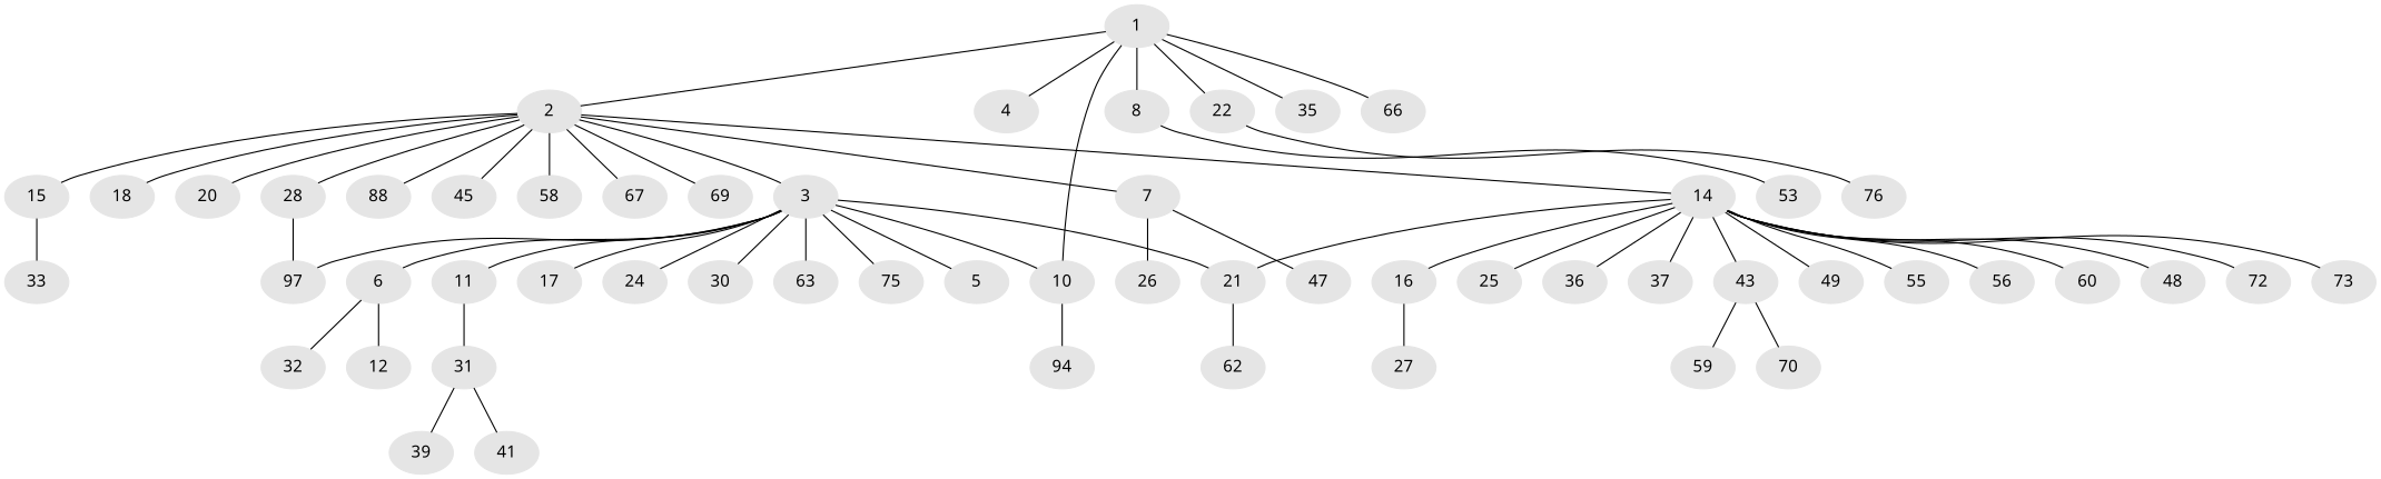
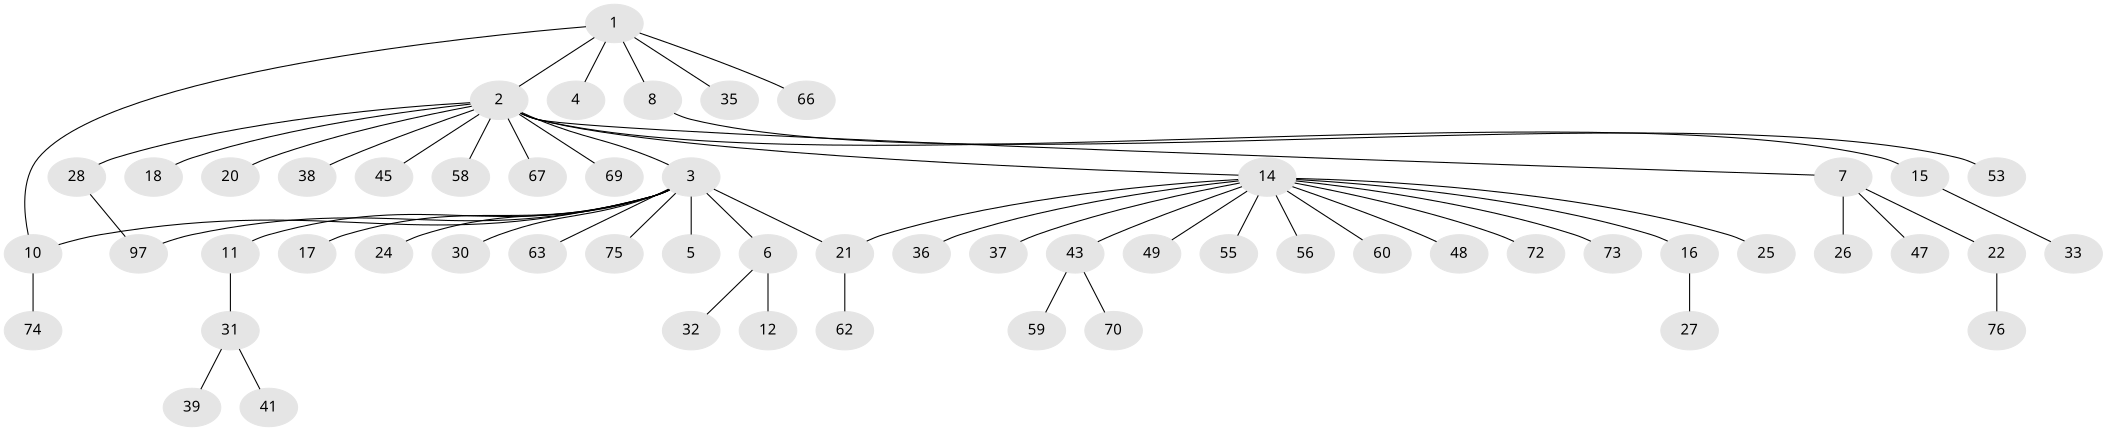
  graph {
    fontname="Noto Sans"
    node [color=gray90 fontname="Noto Sans" style=filled]
    edge [fontname="Noto Sans"]
    1 [super="+61"]
    2 [super="+64"]
    4 [super="+65"]
    8 [super="+40"]
    10 [super="+42"]
    22
    35
    66
    3 [super="+51"]
    7 [super="+71"]
    14 [super="+34"]
    15
    18
    20
    28 [super="+29"]
-   38 [super="+50" label=88]
+   38 [super="+50"]
    45
    58
    67
    69
    53
-   74 [label=94]
+   74
    76
    5
    6 [super="+9"]
    11 [super="+19"]
    17
    21 [super="+44"]
    24
    30
    n31 [label=97]
    63
    75
    26
    47
    16 [super="+23"]
    25 [super="+52"]
    36 [super="+54"]
    37
    43 [super="+48"]
    49
    55
    56
    60
    n45 [label=48]
    72
    73
    33
    12
    32
    31 [super="+46"]
    62
    39
    41
    27
    59
    70
    1 -- 2
    1 -- 4
    1 -- 8
    1 -- 10
-   1 -- 22
+   7 -- 22
    1 -- 35
    1 -- 66
    2 -- 3
    2 -- 7
    2 -- 14
    2 -- 15
    2 -- 18
    2 -- 20
    2 -- 28
    2 -- 38
    2 -- 45
    2 -- 58
    2 -- 67
    2 -- 69
    8 -- 53
    10 -- 74
    22 -- 76
    3 -- 10
    3 -- 5
    3 -- 6
    3 -- 11
    3 -- 17
    3 -- 21
    3 -- 24
    3 -- 30
    3 -- n31
    3 -- 63
    3 -- 75
    7 -- 26
    7 -- 47
    14 -- 21
    14 -- 16
    14 -- 25
    14 -- 36
    14 -- 37
    14 -- 43
    14 -- 49
    14 -- 55
    14 -- 56
    14 -- 60
    14 -- n45
    14 -- 72
    14 -- 73
    15 -- 33
    28 -- n31
    6 -- 12
    6 -- 32
    11 -- 31
    21 -- 62
    16 -- 27
    43 -- 59
    43 -- 70
    31 -- 39
    31 -- 41
  }
